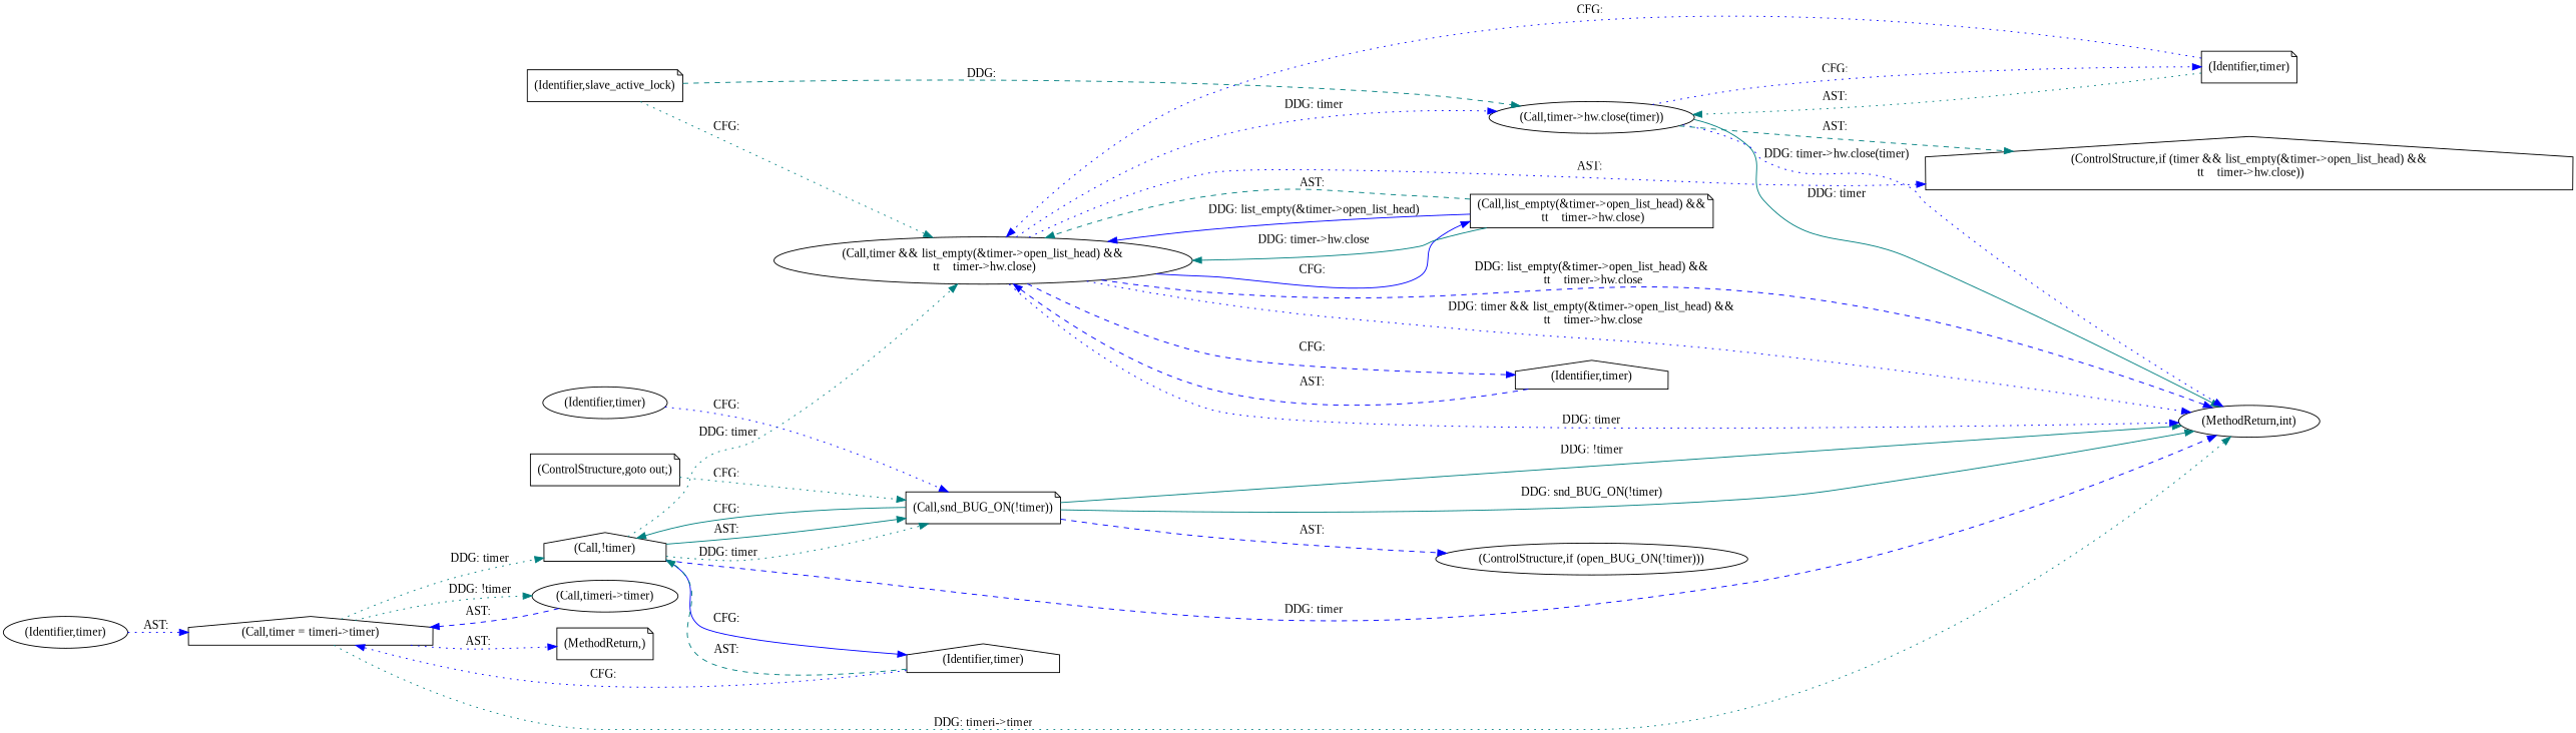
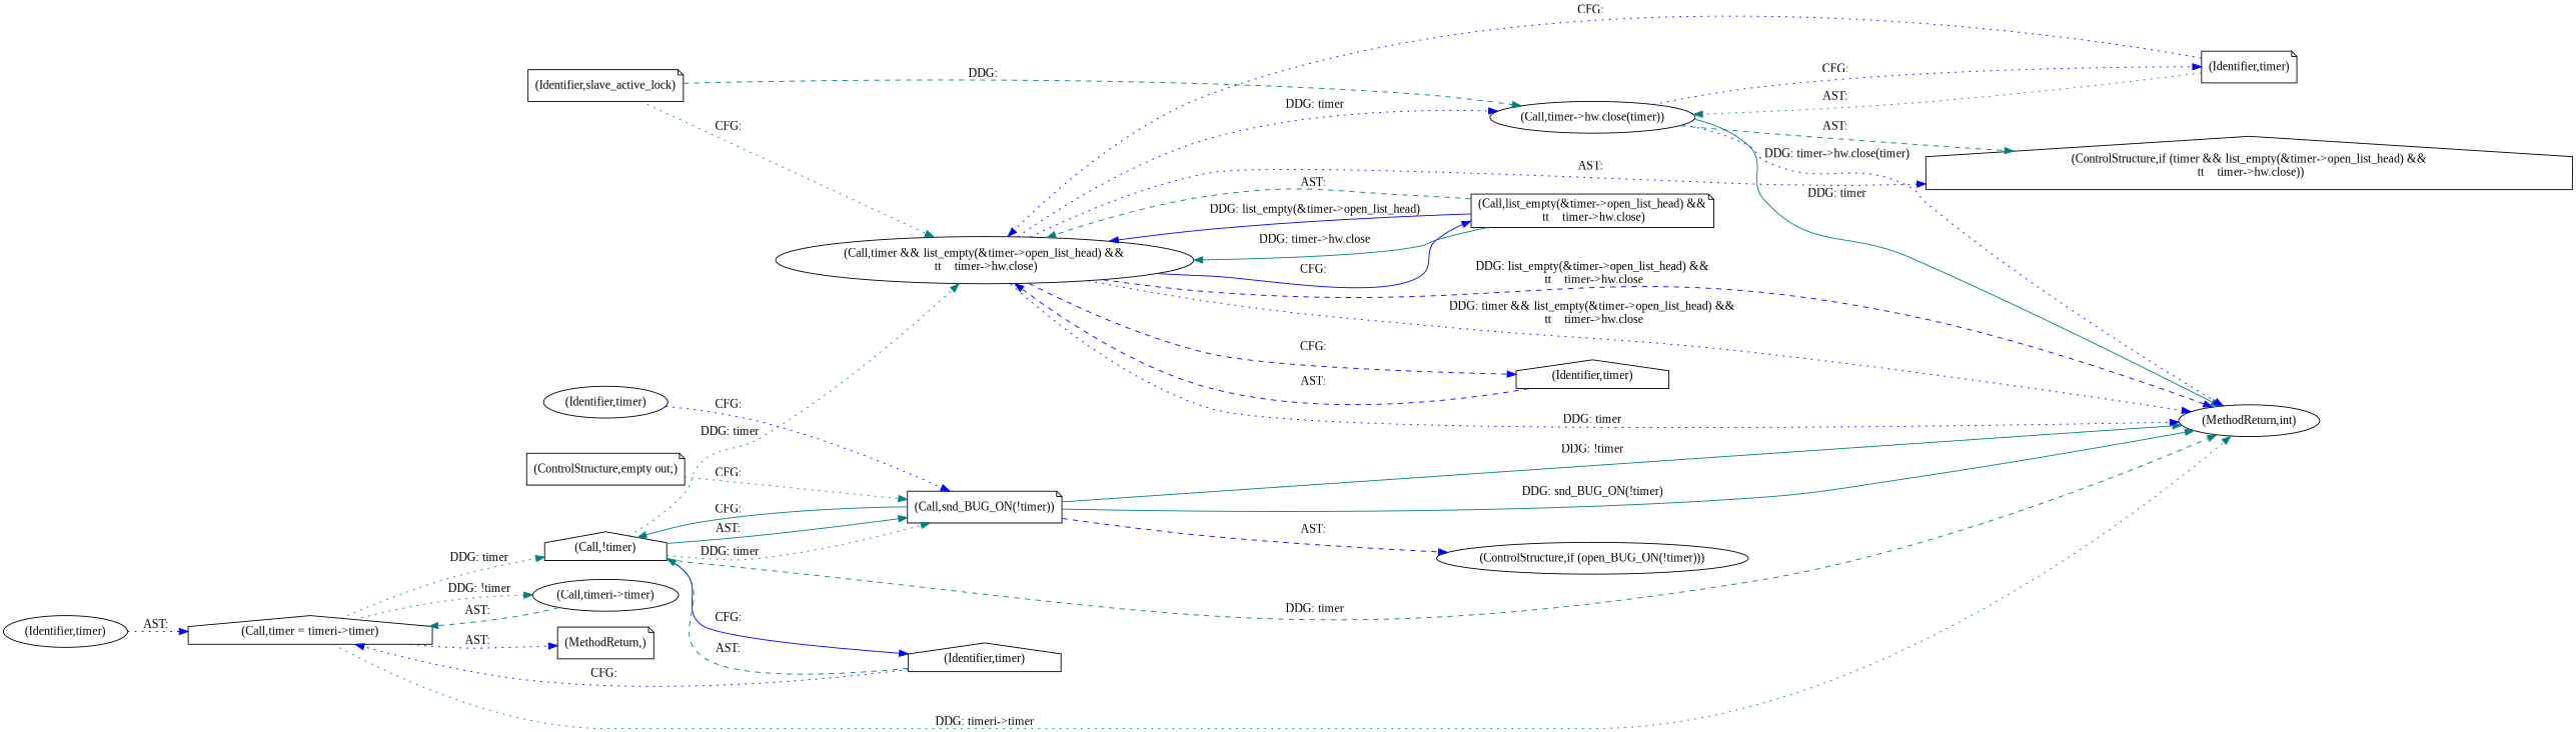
  digraph {
    fontname="Liberation Serif"
    rankdir=LR
    node [fontname="Liberation Serif" shape=ellipse]
    edge [color=blue fontname="Liberation Serif" style=dotted]
    n1 [label="(Call,timer = timeri->timer)" shape=house]
    n2 [label="(Call,!timer)" shape=house]
    n3 [label="(Call,timeri->timer)"]
    n4 [label="(MethodReturn,)" shape=note]
    n5 [label="(MethodReturn,int)"]
    n6 [label="(Call,snd_BUG_ON(!timer))" shape=note]
    n7 [label="(Call,timer && list_empty(&timer->open_list_head) &&\n \t\t    timer->hw.close)"]
    n8 [label="(Identifier,timer)" shape=house]
    n9 [label="(ControlStructure,if (open_BUG_ON(!timer)))"]
    n10 [label="(Call,timer->hw.close(timer))"]
    n11 [label="(Call,list_empty(&timer->open_list_head) &&\n \t\t    timer->hw.close)" shape=note]
    n12 [label="(Identifier,timer)" shape=house]
    n13 [label="(ControlStructure,if (timer && list_empty(&timer->open_list_head) &&\n \t\t    timer->hw.close))" shape=house]
    n14 [label="(Identifier,timer)" shape=note]
    n15 [label="(Identifier,timer)"]
    n16 [label="(Identifier,slave_active_lock)" shape=note]
    n17 [label="(Identifier,timer)"]
-   n18 [label="(ControlStructure,goto out;)" shape=note]
+   n18 [label="(ControlStructure,empty out;)" shape=note]
    n1 -> n2 [color=teal label="DDG: timer"]
    n1 -> n3 [color=teal label="DDG: !timer"]
    n1 -> n4 [label="AST: "]
    n1 -> n5 [color=teal label="DDG: timeri->timer"]
-   n2 -> n5 [label="DDG: timer" style=dashed]
+   n2 -> n5 [color=teal label="DDG: timer" style=dashed]
    n2 -> n6 [color=teal label="AST: " style=solid]
    n2 -> n6 [color=teal label="DDG: timer"]
    n2 -> n7 [color=teal label="DDG: timer"]
    n2 -> n8 [label="CFG: " style=solid]
-   n3 -> n1 [label="AST: " style=dashed]
+   n3 -> n1 [color=teal label="AST: " style=dashed]
    n6 -> n2 [color=teal label="CFG: " style=solid]
    n6 -> n5 [color=teal label="DDG: snd_BUG_ON(!timer)" style=solid]
    n6 -> n5 [color=teal label="DDG: !timer" style=solid]
    n6 -> n9 [label="AST: " style=dashed]
    n7 -> n5 [label="DDG: timer"]
    n7 -> n5 [label="DDG: list_empty(&timer->open_list_head) &&\n \t\t    timer->hw.close" style=dashed]
    n7 -> n5 [label="DDG: timer && list_empty(&timer->open_list_head) &&\n \t\t    timer->hw.close"]
    n7 -> n10 [label="DDG: timer"]
    n7 -> n11 [label="CFG: " style=solid]
    n7 -> n12 [label="CFG: " style=dashed]
    n7 -> n13 [label="AST: "]
    n8 -> n1 [label="CFG: "]
    n8 -> n2 [color=teal label="AST: " style=dashed]
    n10 -> n5 [color=teal label="DDG: timer" style=solid]
    n10 -> n5 [label="DDG: timer->hw.close(timer)"]
    n10 -> n13 [color=teal label="AST: " style=dashed]
    n10 -> n14 [label="CFG: "]
    n11 -> n7 [color=teal label="AST: " style=dashed]
    n11 -> n7 [label="DDG: list_empty(&timer->open_list_head)" style=solid]
    n11 -> n7 [color=teal label="DDG: timer->hw.close" style=solid]
    n12 -> n7 [label="AST: " style=dashed]
    n14 -> n7 [label="CFG: "]
    n14 -> n10 [color=teal label="AST: "]
    n15 -> n1 [label="AST: "]
    n16 -> n7 [color=teal label="CFG: "]
    n16 -> n10 [color=teal label="DDG: " style=dashed]
    n17 -> n6 [label="CFG: "]
    n18 -> n6 [color=teal label="CFG: "]
  }
